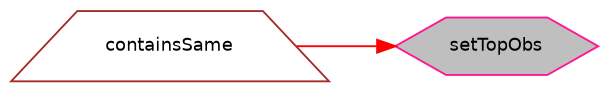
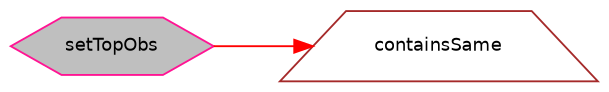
  digraph {
    rankdir=LR
    node [fontname=Helvetica fontsize=10 style=filled]
    n1 [color=deeppink fillcolor=grey75 fontcolor=black height=0.2 label=setTopObs shape=hexagon width=0.4]
    n2 [color=brown fillcolor=white height=0.2 label=containsSame shape=trapezium width=0.4]
-   n2 -> n1 [color=red fontname=Helvetica fontsize=10 labelfontname=Helvetica labelfontsize=10 style=solid]
+   n1 -> n2 [color=red fontname=Helvetica fontsize=10 labelfontname=Helvetica labelfontsize=10 style=solid]
  }
